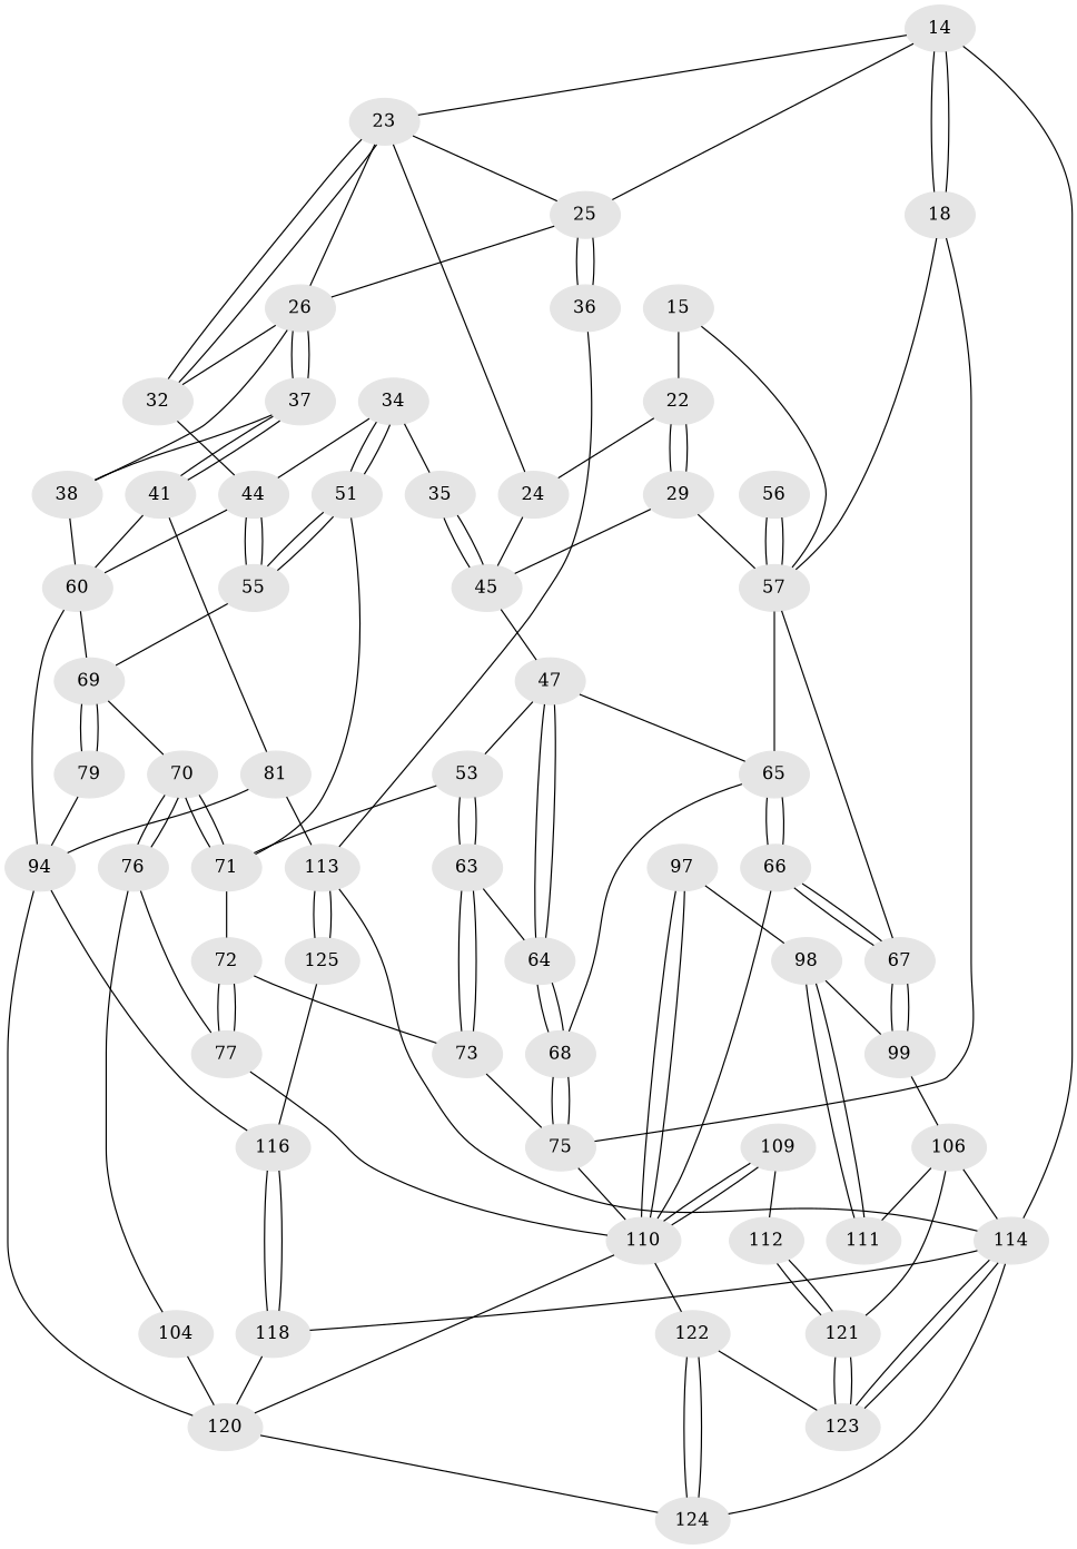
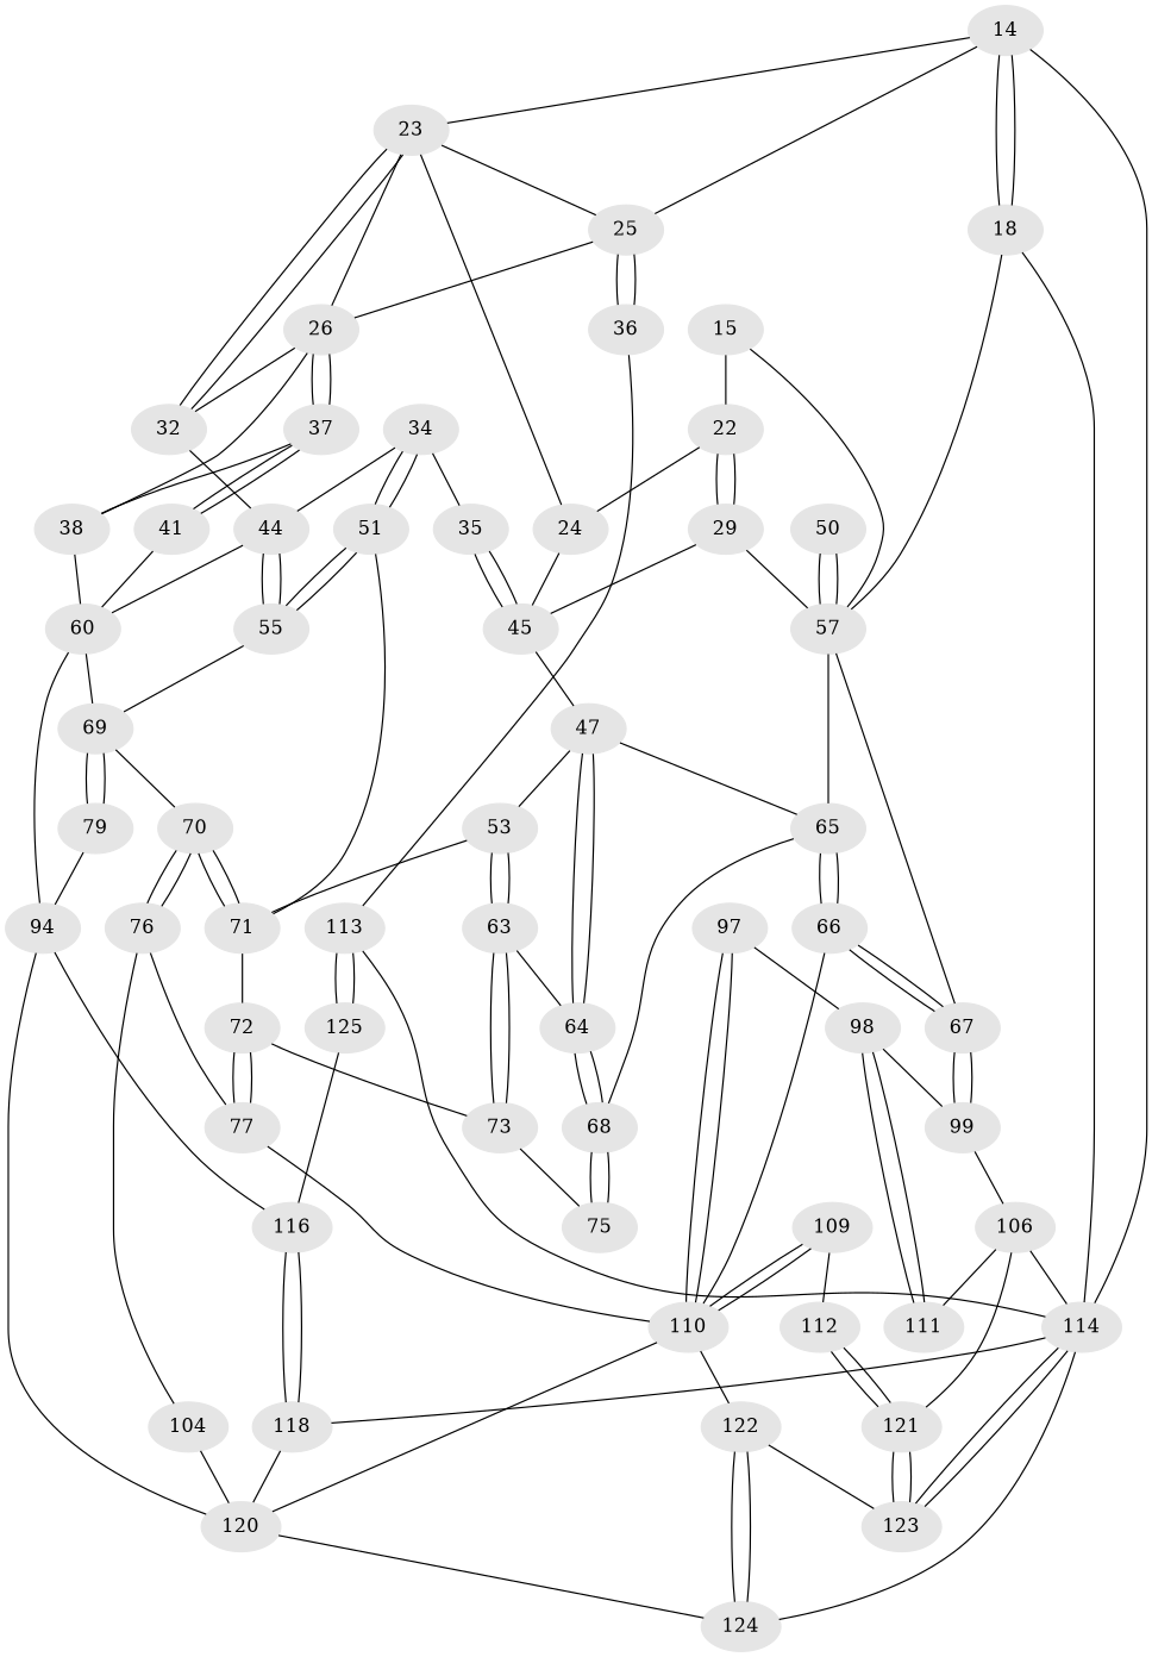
  graph {
    node [color=gray90 style=filled]
    14 [super="+2+7"]
    18
    23 [super="+10"]
    25 [super="+9"]
    114 [super="+91+107"]
    57 [super="+56+49+30+31+17"]
    24 [super="+13"]
    26 [super="+19+20"]
    32 [super="+21"]
    36
    118
    123
    124
    22 [super="+12"]
    15
    29
    65 [super="+48"]
    67
    45 [super="+28+27"]
    37
    38
    44 [super="+33"]
    47 [super="+46"]
    113 [super="+92"]
    41
    60 [super="+43+54"]
    55
    34
    35
    51
    71 [super="+52"]
    n32 [label=125]
-   81 [super="+80"]
    69 [super="+62"]
    94 [super="+93+78+59"]
    53
    64
    63
    68
    66
-   50 [label=56]
+   50
    72
    73
    70
    79
    99
    116
    120 [super="+119+102+117"]
    75 [super="+74"]
    110 [super="+100+96+108"]
    122
    106 [super="+105"]
    76
    77
    104 [super="+101+88"]
    97
    98
    111
    121
    109
    112
    14 -- 18 [weight=2]
    14 -- 18
    14 -- 23
    14 -- 25
    14 -- 114
-   18 -- 75
+   18 -- 114
    18 -- 57
    23 -- 25
    23 -- 24 [weight=2]
    23 -- 26
    23 -- 32 [weight=2]
    23 -- 32
    25 -- 26
    25 -- 36 [weight=2]
    25 -- 36
    114 -- 118
    114 -- 123
    114 -- 123
    114 -- 124
    57 -- 65
    57 -- 67
    24 -- 45
    26 -- 32
    26 -- 37
    26 -- 37
    26 -- 38
    32 -- 44
    36 -- 113
    118 -- 120
    22 -- 24
    22 -- 29
    22 -- 29
    15 -- 57
    15 -- 22 [weight=2]
    29 -- 57
    29 -- 45
    65 -- 68
    65 -- 66
    65 -- 66
    67 -- 99
    67 -- 99
    45 -- 47
    37 -- 38
    37 -- 41
    37 -- 41
    38 -- 60
    44 -- 60
    44 -- 55
    44 -- 55
    47 -- 65
    47 -- 53
    47 -- 64
    47 -- 64
    113 -- 114
    113 -- n32 [weight=2]
    113 -- n32
    41 -- 60
-   41 -- 81
    60 -- 69
    60 -- 94 [weight=2]
    55 -- 69
    34 -- 44
    34 -- 35
    34 -- 51
    34 -- 51
    35 -- 45 [weight=2]
    35 -- 45
    51 -- 55
    51 -- 55
    51 -- 71
    71 -- 72
    n32 -- 116
-   81 -- 113 [weight=3]
-   81 -- 94 [weight=2]
    69 -- 70
    69 -- 79
    69 -- 79
    94 -- 116
    94 -- 120
    53 -- 71
    53 -- 63
    53 -- 63
    64 -- 68
    64 -- 68
    63 -- 64
    63 -- 73
    63 -- 73
    68 -- 75
    68 -- 75
    66 -- 67
    66 -- 67
    66 -- 110
    50 -- 57 [weight=3]
    50 -- 57
    72 -- 73
    72 -- 77
    72 -- 77
    73 -- 75
    70 -- 71
    70 -- 71
    70 -- 76
    70 -- 76
    79 -- 94
    99 -- 106
    116 -- 118
    116 -- 118
    120 -- 124
-   75 -- 110 [weight=2]
    110 -- 120
    110 -- 122
    122 -- 123
    122 -- 124
    122 -- 124
    106 -- 114
    106 -- 111
    106 -- 121
    76 -- 77
    76 -- 104
    77 -- 110
    104 -- 120 [weight=2]
    97 -- 110 [weight=2]
    97 -- 110
    97 -- 98
    98 -- 99
    98 -- 111
    98 -- 111
    121 -- 123
    121 -- 123
    109 -- 110 [weight=2]
    109 -- 110
    109 -- 112
    112 -- 121
    112 -- 121
  }
